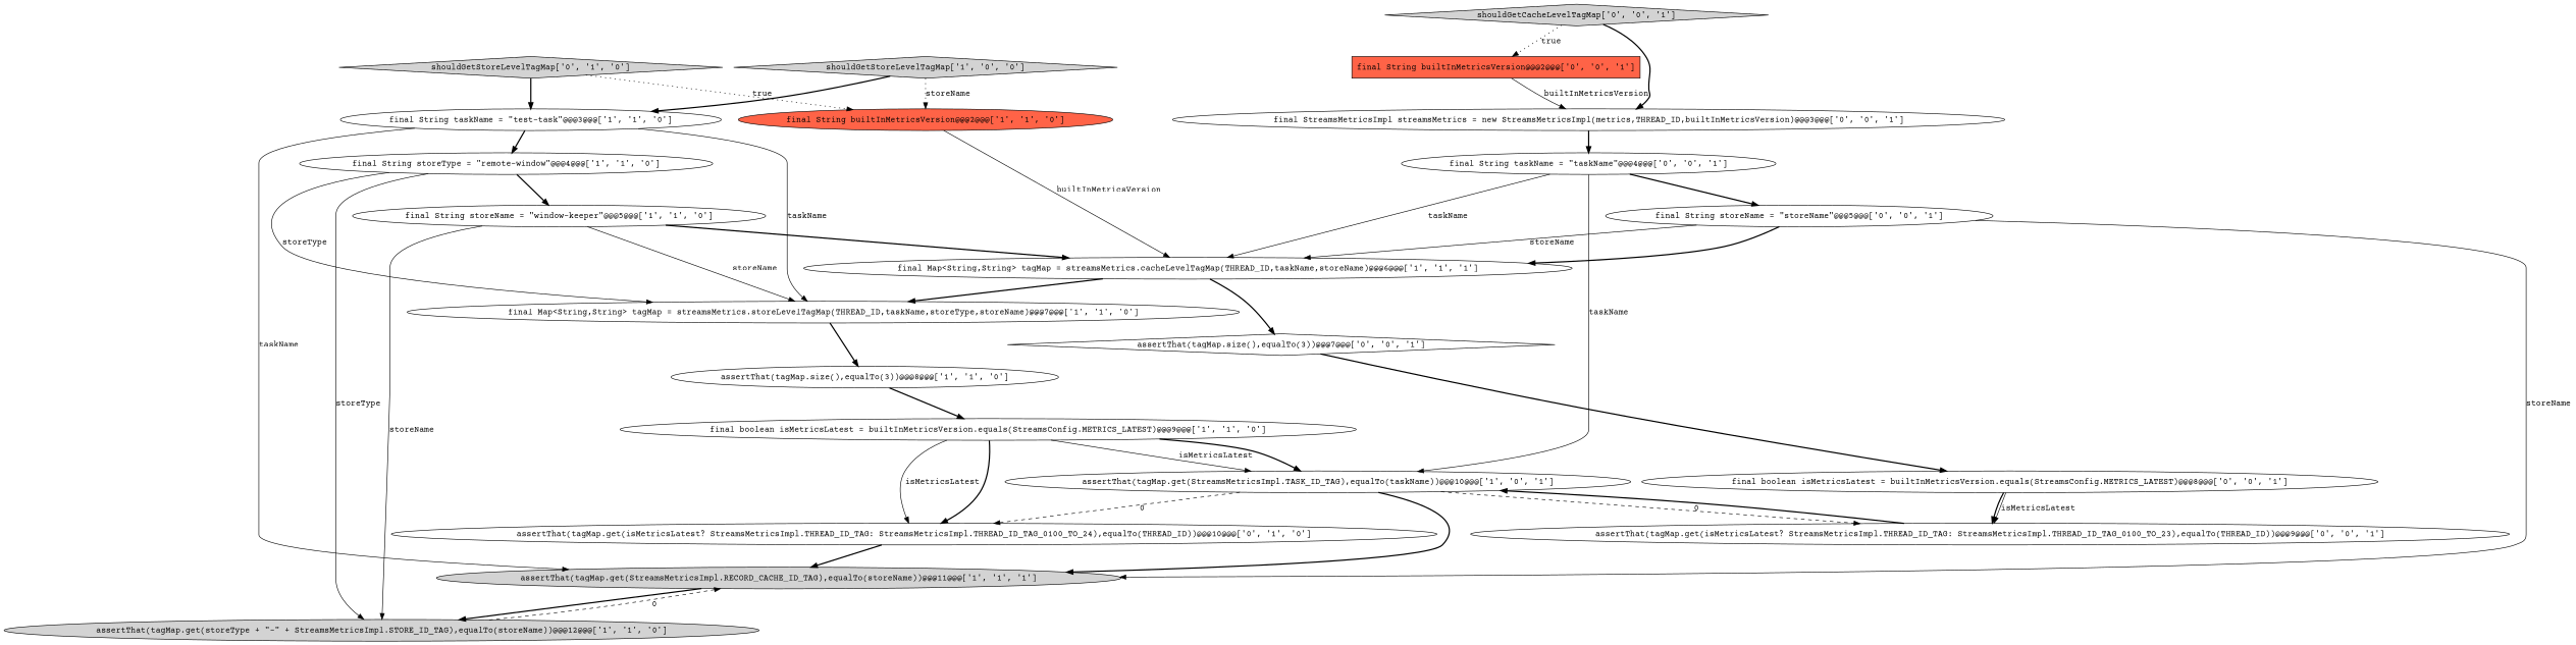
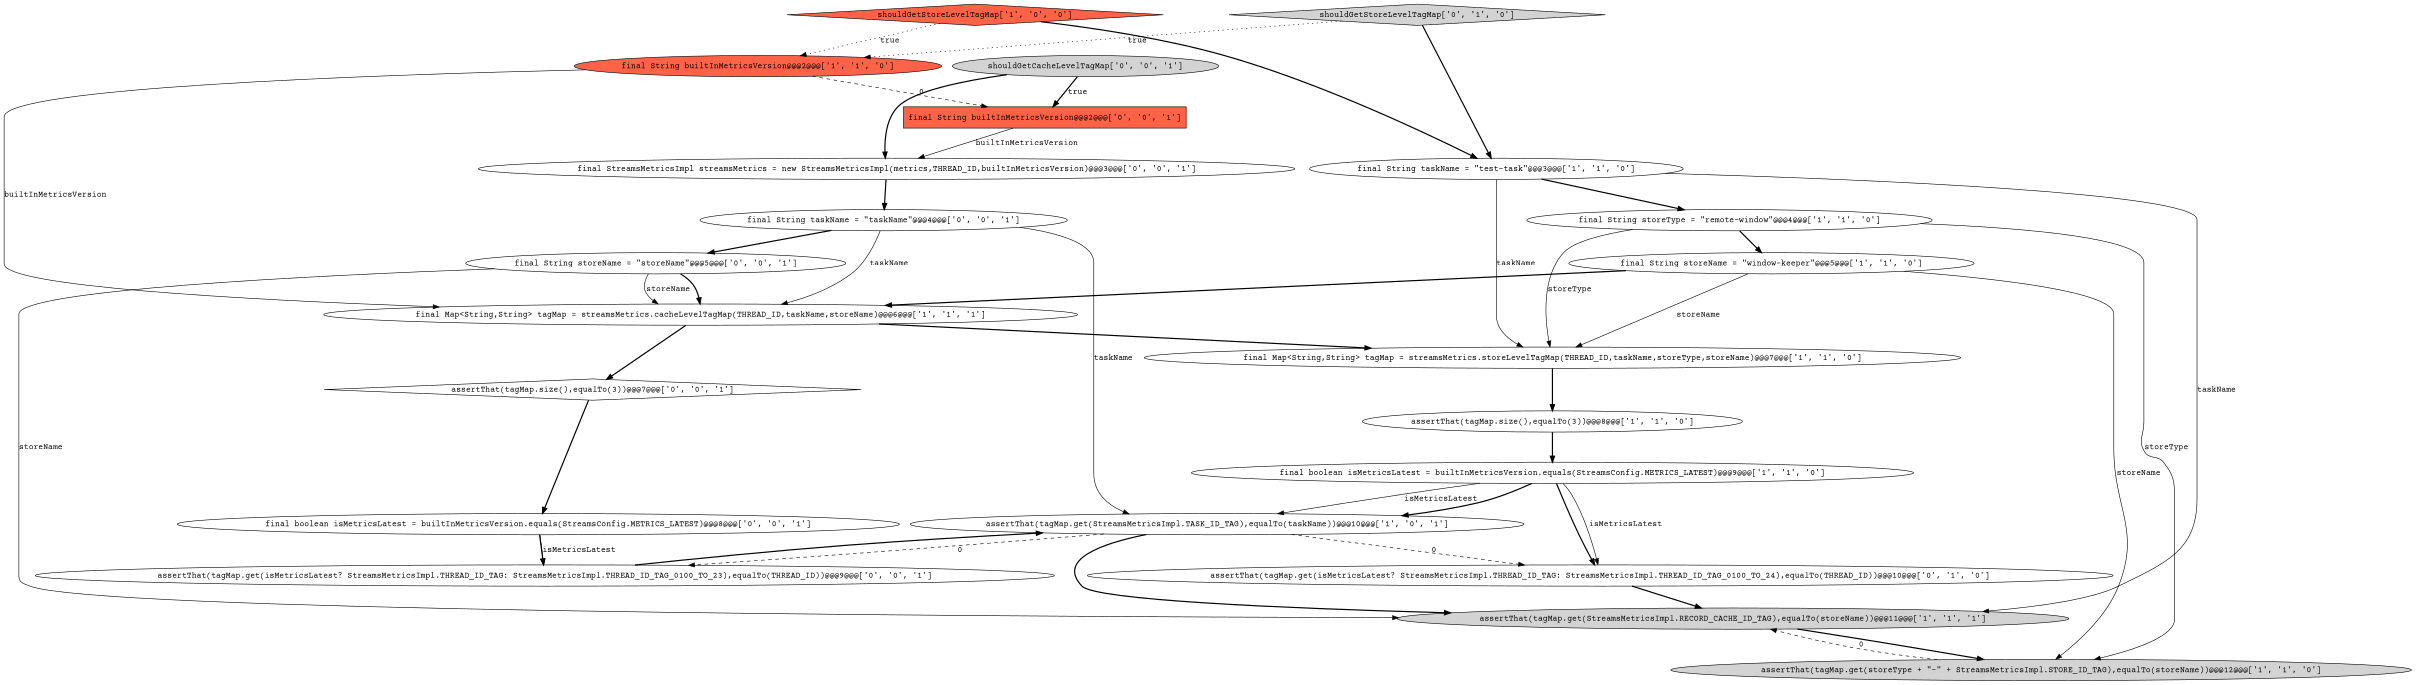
  digraph {
    fontname="Courier Prime"
    node [fillcolor=white fontname="Courier Prime" shape=ellipse style=filled]
    edge [fontname="Courier Prime" style=bold]
    n1 [fillcolor=lightgray label="shouldGetStoreLevelTagMap['0', '1', '0']" shape=diamond]
    n2 [label="final String taskName = \"test-task\"@@@3@@@['1', '1', '0']"]
    n3 [fillcolor=tomato label="final String builtInMetricsVersion@@@2@@@['1', '1', '0']"]
    n4 [label="final String storeType = \"remote-window\"@@@4@@@['1', '1', '0']"]
    n5 [label="final Map<String,String> tagMap = streamsMetrics.storeLevelTagMap(THREAD_ID,taskName,storeType,storeName)@@@7@@@['1', '1', '0']"]
    n6 [fillcolor=lightgray label="assertThat(tagMap.get(StreamsMetricsImpl.RECORD_CACHE_ID_TAG),equalTo(storeName))@@@11@@@['1', '1', '1']"]
    n7 [fillcolor=tomato label="final String builtInMetricsVersion@@@2@@@['0', '0', '1']" shape=box]
    n8 [label="final Map<String,String> tagMap = streamsMetrics.cacheLevelTagMap(THREAD_ID,taskName,storeName)@@@6@@@['1', '1', '1']"]
    n9 [label="final StreamsMetricsImpl streamsMetrics = new StreamsMetricsImpl(metrics,THREAD_ID,builtInMetricsVersion)@@@3@@@['0', '0', '1']"]
    n10 [label="final String taskName = \"taskName\"@@@4@@@['0', '0', '1']"]
    n11 [label="final boolean isMetricsLatest = builtInMetricsVersion.equals(StreamsConfig.METRICS_LATEST)@@@9@@@['1', '1', '0']"]
    n12 [label="assertThat(tagMap.get(StreamsMetricsImpl.TASK_ID_TAG),equalTo(taskName))@@@10@@@['1', '0', '1']"]
    n13 [label="assertThat(tagMap.get(isMetricsLatest? StreamsMetricsImpl.THREAD_ID_TAG: StreamsMetricsImpl.THREAD_ID_TAG_0100_TO_24),equalTo(THREAD_ID))@@@10@@@['0', '1', '0']"]
    n14 [label="assertThat(tagMap.get(isMetricsLatest? StreamsMetricsImpl.THREAD_ID_TAG: StreamsMetricsImpl.THREAD_ID_TAG_0100_TO_23),equalTo(THREAD_ID))@@@9@@@['0', '0', '1']"]
    n15 [label="assertThat(tagMap.size(),equalTo(3))@@@7@@@['0', '0', '1']" shape=diamond]
    n16 [label="final boolean isMetricsLatest = builtInMetricsVersion.equals(StreamsConfig.METRICS_LATEST)@@@8@@@['0', '0', '1']"]
    n17 [fillcolor=lightgray label="assertThat(tagMap.get(storeType + \"-\" + StreamsMetricsImpl.STORE_ID_TAG),equalTo(storeName))@@@12@@@['1', '1', '0']"]
    n18 [label="final String storeName = \"window-keeper\"@@@5@@@['1', '1', '0']"]
    n19 [label="assertThat(tagMap.size(),equalTo(3))@@@8@@@['1', '1', '0']"]
-   n20 [fillcolor=lightgray label="shouldGetCacheLevelTagMap['0', '0', '1']" shape=diamond]
-   n21 [fillcolor=lightgray label="shouldGetStoreLevelTagMap['1', '0', '0']" shape=diamond]
+   n20 [fillcolor=lightgray label="shouldGetCacheLevelTagMap['0', '0', '1']"]
+   n21 [fillcolor=tomato label="shouldGetStoreLevelTagMap['1', '0', '0']" shape=diamond]
    n22 [label="final String storeName = \"storeName\"@@@5@@@['0', '0', '1']"]
    n1 -> n2
    n1 -> n3 [label=true style=dotted]
    n2 -> n4
    n2 -> n5 [label=taskName style=solid]
    n2 -> n6 [label=taskName style=solid]
+   n3 -> n7 [label=0 style=dashed]
    n3 -> n8 [label=builtInMetricsVersion style=solid]
    n4 -> n5 [label=storeType style=solid]
    n4 -> n17 [label=storeType style=solid]
    n4 -> n18
    n5 -> n19
    n6 -> n17
    n7 -> n9 [label=builtInMetricsVersion style=solid]
    n8 -> n5
    n8 -> n15
    n9 -> n10
    n10 -> n8 [label=taskName style=solid]
    n10 -> n12 [label=taskName style=solid]
    n10 -> n22
    n11 -> n12 [label=isMetricsLatest style=solid]
    n11 -> n12
    n11 -> n13 [label=isMetricsLatest style=solid]
    n11 -> n13
    n12 -> n6
    n12 -> n13 [label=0 style=dashed]
    n12 -> n14 [label=0 style=dashed]
    n13 -> n6
    n14 -> n12
    n15 -> n16
    n16 -> n14
    n16 -> n14 [label=isMetricsLatest style=solid]
    n17 -> n6 [label=0 style=dashed]
    n18 -> n5 [label=storeName style=solid]
    n18 -> n8
    n18 -> n17 [label=storeName style=solid]
    n19 -> n11
-   n20 -> n7 [label=true style=dotted]
+   n20 -> n7 [label=true]
    n20 -> n9
    n21 -> n2
-   n21 -> n3 [label=storeName style=dotted]
+   n21 -> n3 [label=true style=dotted]
    n22 -> n6 [label=storeName style=solid]
    n22 -> n8
    n22 -> n8 [label=storeName style=solid]
  }
